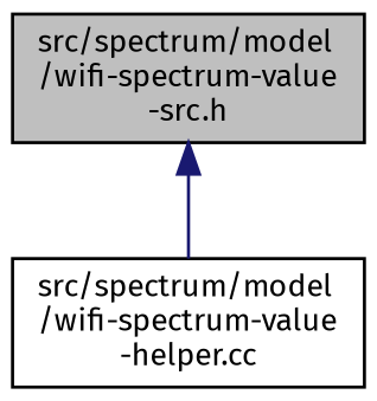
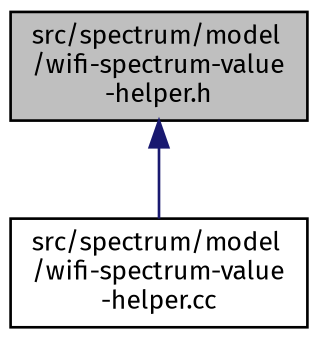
  digraph {
    fontname="Fira Sans"
    node [color=black fontname="Fira Sans" fontsize=10 shape=record style=filled]
-   n1 [fillcolor=grey75 fontcolor=black height=0.2 label="src/spectrum/model\l/wifi-spectrum-value\l-src.h" width=0.4]
+   n1 [fillcolor=grey75 fontcolor=black height=0.2 label="src/spectrum/model\l/wifi-spectrum-value\l-helper.h" width=0.4]
    n2 [fillcolor=white height=0.2 label="src/spectrum/model\l/wifi-spectrum-value\l-helper.cc" width=0.4]
    n1 -> n2 [color=midnightblue dir=back fontname="Fira Sans" fontsize=10 labelfontname=Helvetica labelfontsize=10 style=solid]
  }
